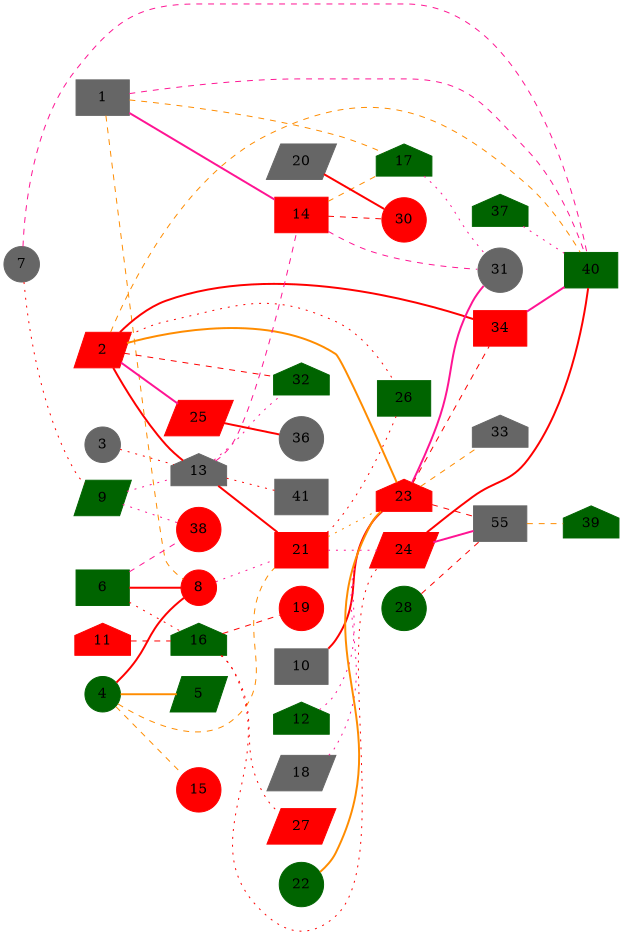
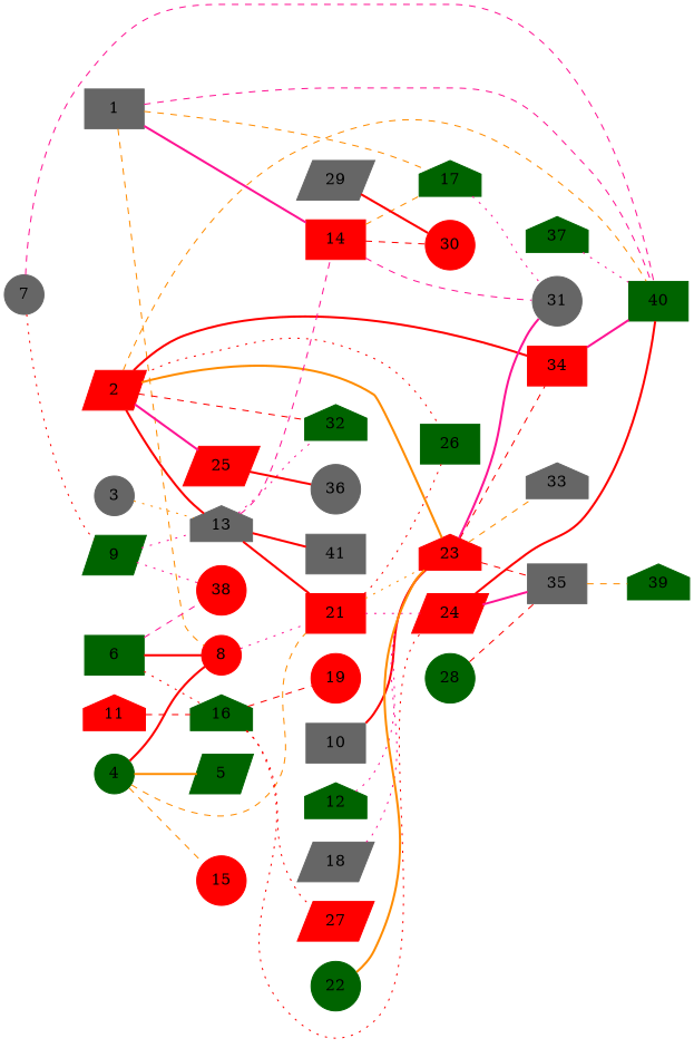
  graph {
    rankdir=LR
    node [color=red shape=circle style=filled]
    edge [color=red style=dashed weight=1.0]
    1 [color=gray40 shape=box]
    8
    14 [shape=box]
    17 [color=darkgreen shape=house]
    40 [color=darkgreen shape=box]
    21 [shape=box]
    31 [color=gray40]
    30
    2 [shape=parallelogram]
    13 [color=gray40 shape=house]
    23 [shape=house]
    25 [shape=parallelogram]
    26 [color=darkgreen shape=box]
    32 [color=darkgreen shape=house]
    34 [shape=box]
    41 [color=gray40 shape=box]
    33 [color=gray40 shape=house]
-   35 [color=gray40 shape=box label=55]
+   35 [color=gray40 shape=box]
    36 [color=gray40]
    3 [color=gray40]
    4 [color=darkgreen]
    5 [color=darkgreen shape=parallelogram]
    15
    24 [shape=parallelogram]
    6 [color=darkgreen shape=box]
    16 [color=darkgreen shape=house]
    38
    19
    27 [shape=parallelogram]
    7 [color=gray40]
    9 [color=darkgreen shape=parallelogram]
    10 [color=gray40 shape=box]
    11 [shape=house]
    12 [color=darkgreen shape=house]
    18 [color=gray40 shape=parallelogram]
    22 [color=darkgreen]
    39 [color=darkgreen shape=house]
    28 [color=darkgreen]
-   29 [color=gray40 shape=parallelogram label=20]
+   29 [color=gray40 shape=parallelogram]
    37 [color=darkgreen shape=house]
    1 -- 8 [color=darkorange]
    1 -- 14 [color=deeppink style=bold]
    1 -- 17 [color=darkorange]
    1 -- 40 [color=deeppink]
    8 -- 21 [color=deeppink style=dotted weight=2.0]
    14 -- 17 [color=darkorange]
    14 -- 31 [color=deeppink]
    14 -- 30
    17 -- 31 [color=deeppink style=dotted]
    21 -- 23 [color=darkorange style=dotted]
    21 -- 26 [style=dotted]
    21 -- 24 [color=deeppink style=dotted]
    2 -- 40 [color=darkorange]
    2 -- 13 [style=bold]
    2 -- 23 [color=darkorange style=bold]
    2 -- 25 [color=deeppink style=bold]
    2 -- 26 [style=dotted]
    2 -- 32 [weight=2.0]
    2 -- 34 [style=bold]
    13 -- 14 [color=deeppink]
    13 -- 21 [style=bold]
    13 -- 32 [color=deeppink style=dotted weight=2.0]
-   13 -- 41 [style=dotted]
+   13 -- 41 [style=bold]
    23 -- 31 [color=deeppink style=bold]
    23 -- 34
    23 -- 33 [color=darkorange]
    23 -- 35 [weight=3.0]
    25 -- 36 [style=bold]
    34 -- 40 [color=deeppink style=bold]
    35 -- 39 [color=darkorange]
-   3 -- 13 [style=dotted]
+   3 -- 13 [color=darkorange style=dotted]
    4 -- 8 [style=bold weight=2.0]
    4 -- 21 [color=darkorange]
    4 -- 5 [color=darkorange style=bold]
    4 -- 15 [color=darkorange]
    24 -- 40 [style=bold weight=3.0]
    24 -- 35 [color=deeppink style=bold]
    6 -- 8 [style=bold weight=2.0]
    6 -- 16 [style=dotted]
    6 -- 38 [color=deeppink]
    16 -- 24 [style=dotted]
    16 -- 19
    16 -- 27 [style=dotted]
    7 -- 40 [color=deeppink]
    7 -- 9 [style=dotted]
    9 -- 13 [color=deeppink style=dotted]
    9 -- 38 [color=deeppink style=dotted]
    10 -- 23 [style=bold]
    11 -- 16
    12 -- 23 [color=deeppink style=dotted]
    18 -- 23 [color=deeppink style=dotted]
    22 -- 23 [color=darkorange style=bold]
    28 -- 35
    29 -- 30 [style=bold]
    37 -- 40 [color=deeppink style=dotted]
  }
